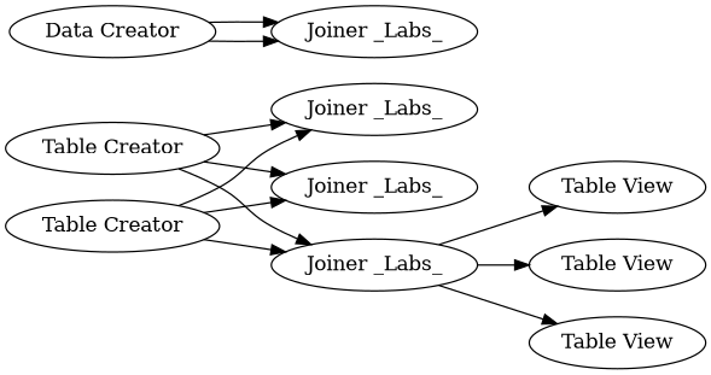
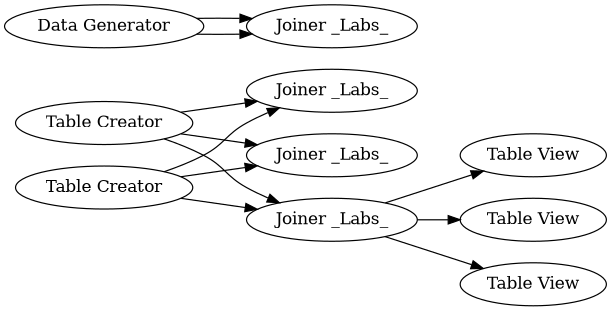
  digraph {
    rankdir=LR
    n1 [label="Table Creator"]
    n2 [label="Joiner _Labs_"]
    n3 [label="Joiner _Labs_"]
    n4 [label="Joiner _Labs_"]
    n5 [label="Table Creator"]
-   n6 [label="Data Creator"]
+   n6 [label="Data Generator"]
    n7 [label="Joiner _Labs_"]
    n8 [label="Table View"]
    n9 [label="Table View"]
    n10 [label="Table View"]
    n1 -> n2
    n1 -> n3
    n1 -> n4
    n4 -> n8
    n4 -> n9
    n4 -> n10
    n5 -> n2
    n5 -> n3
    n5 -> n4
    n6 -> n7
    n6 -> n7
  }
